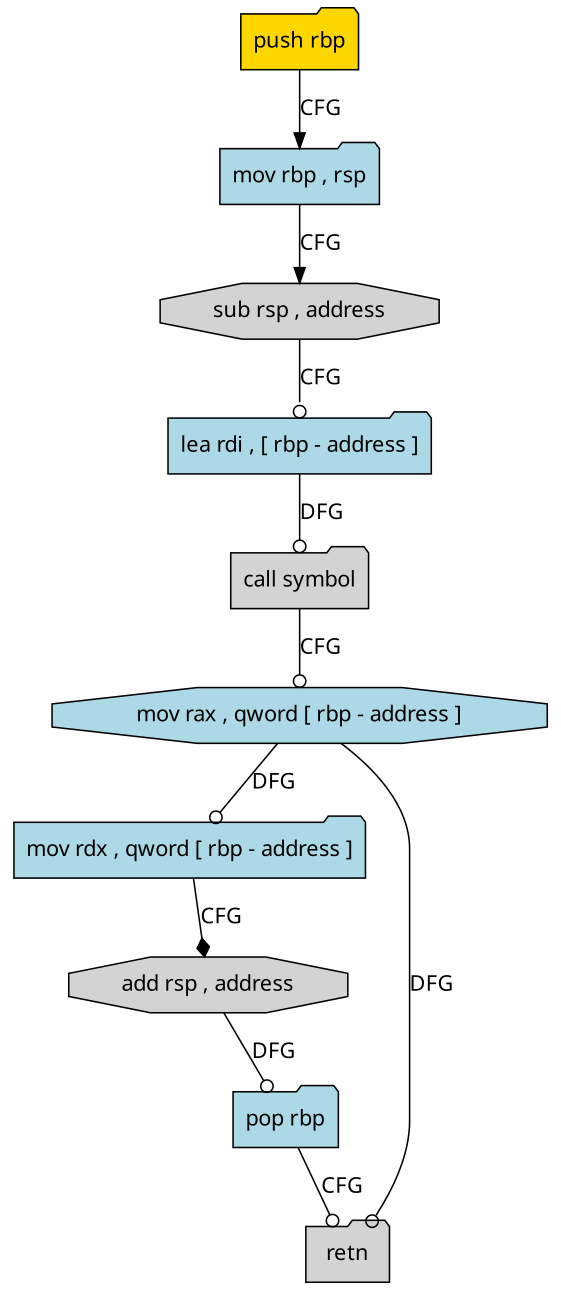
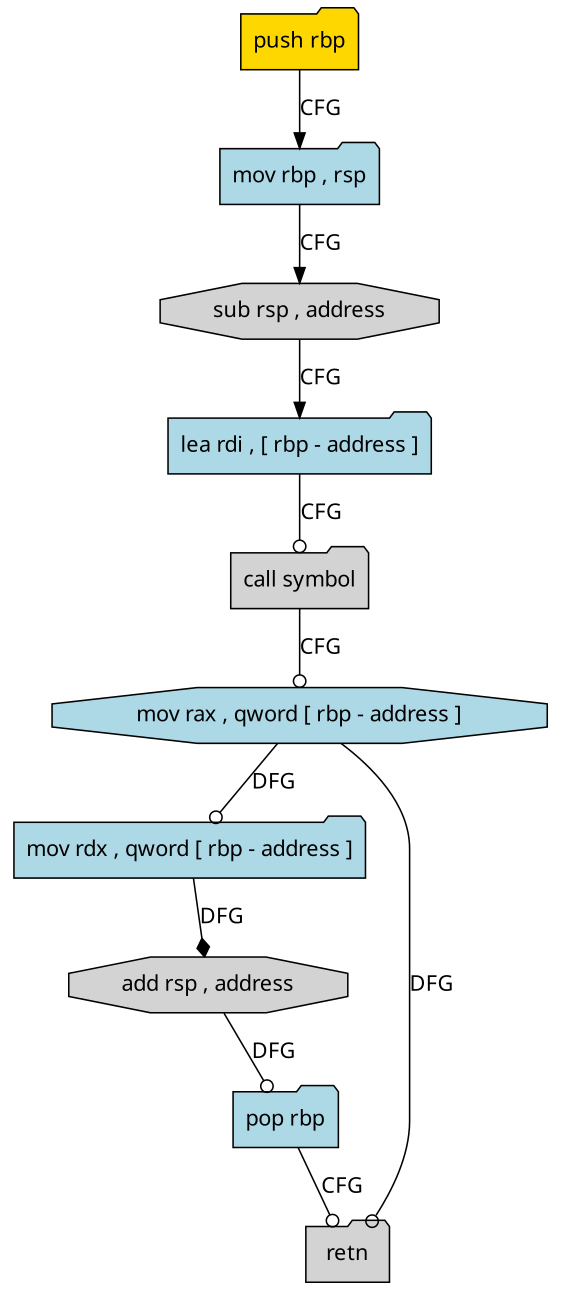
  digraph {
    fontname="Noto Sans"
    node [fillcolor=lightblue fontname="Noto Sans" shape=folder style=filled]
    edge [arrowhead=odot fontname="Noto Sans"]
    n1 [fillcolor=gold label="push rbp"]
    n2 [label="mov rbp , rsp"]
    n3 [fillcolor=lightgrey label="sub rsp , address" shape=octagon]
    n4 [label="lea rdi , [ rbp - address ]"]
    n5 [fillcolor=lightgrey label="call symbol"]
    n6 [label="mov rax , qword [ rbp - address ]" shape=octagon]
    n7 [label="mov rdx , qword [ rbp - address ]"]
    n8 [fillcolor=lightgrey label=retn]
    n9 [fillcolor=lightgrey label="add rsp , address" shape=octagon]
    n10 [label="pop rbp"]
    n1 -> n2 [arrowhead=normal label=CFG]
    n2 -> n3 [arrowhead=normal label=CFG]
-   n3 -> n4 [label=CFG]
-   n4 -> n5 [label=DFG]
+   n3 -> n4 [arrowhead=normal label=CFG]
+   n4 -> n5 [label=CFG]
    n5 -> n6 [label=CFG]
    n6 -> n7 [label=DFG]
    n6 -> n8 [label=DFG]
-   n7 -> n9 [arrowhead=diamond label=CFG]
+   n7 -> n9 [arrowhead=diamond label=DFG]
    n9 -> n10 [label=DFG]
    n10 -> n8 [label=CFG]
  }
